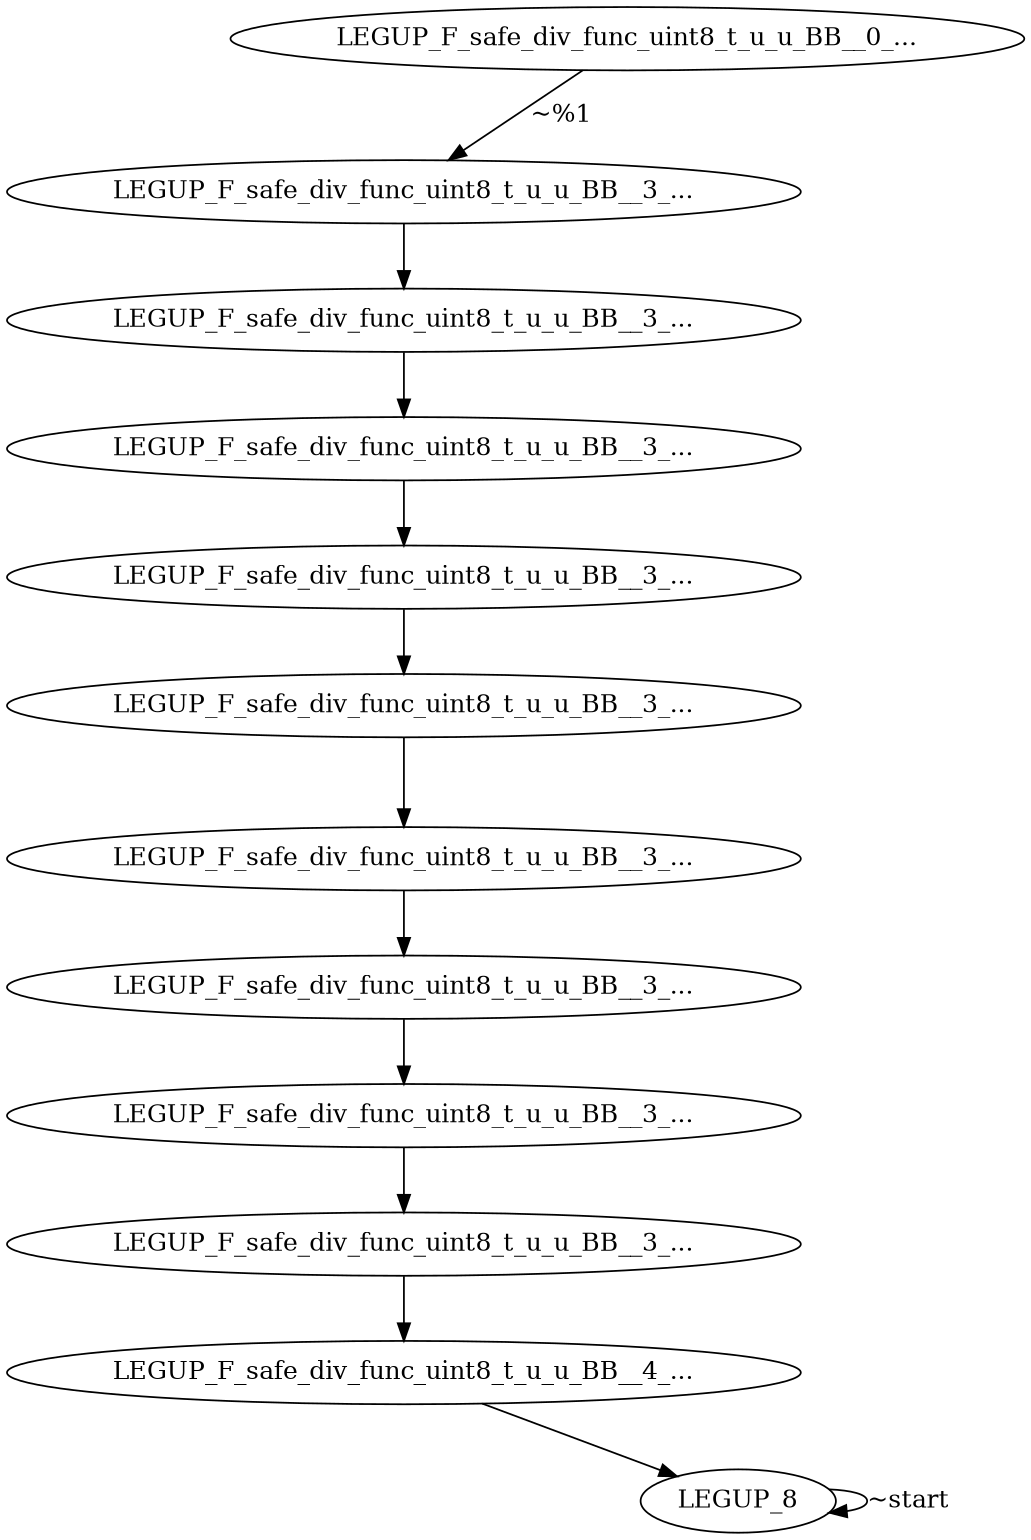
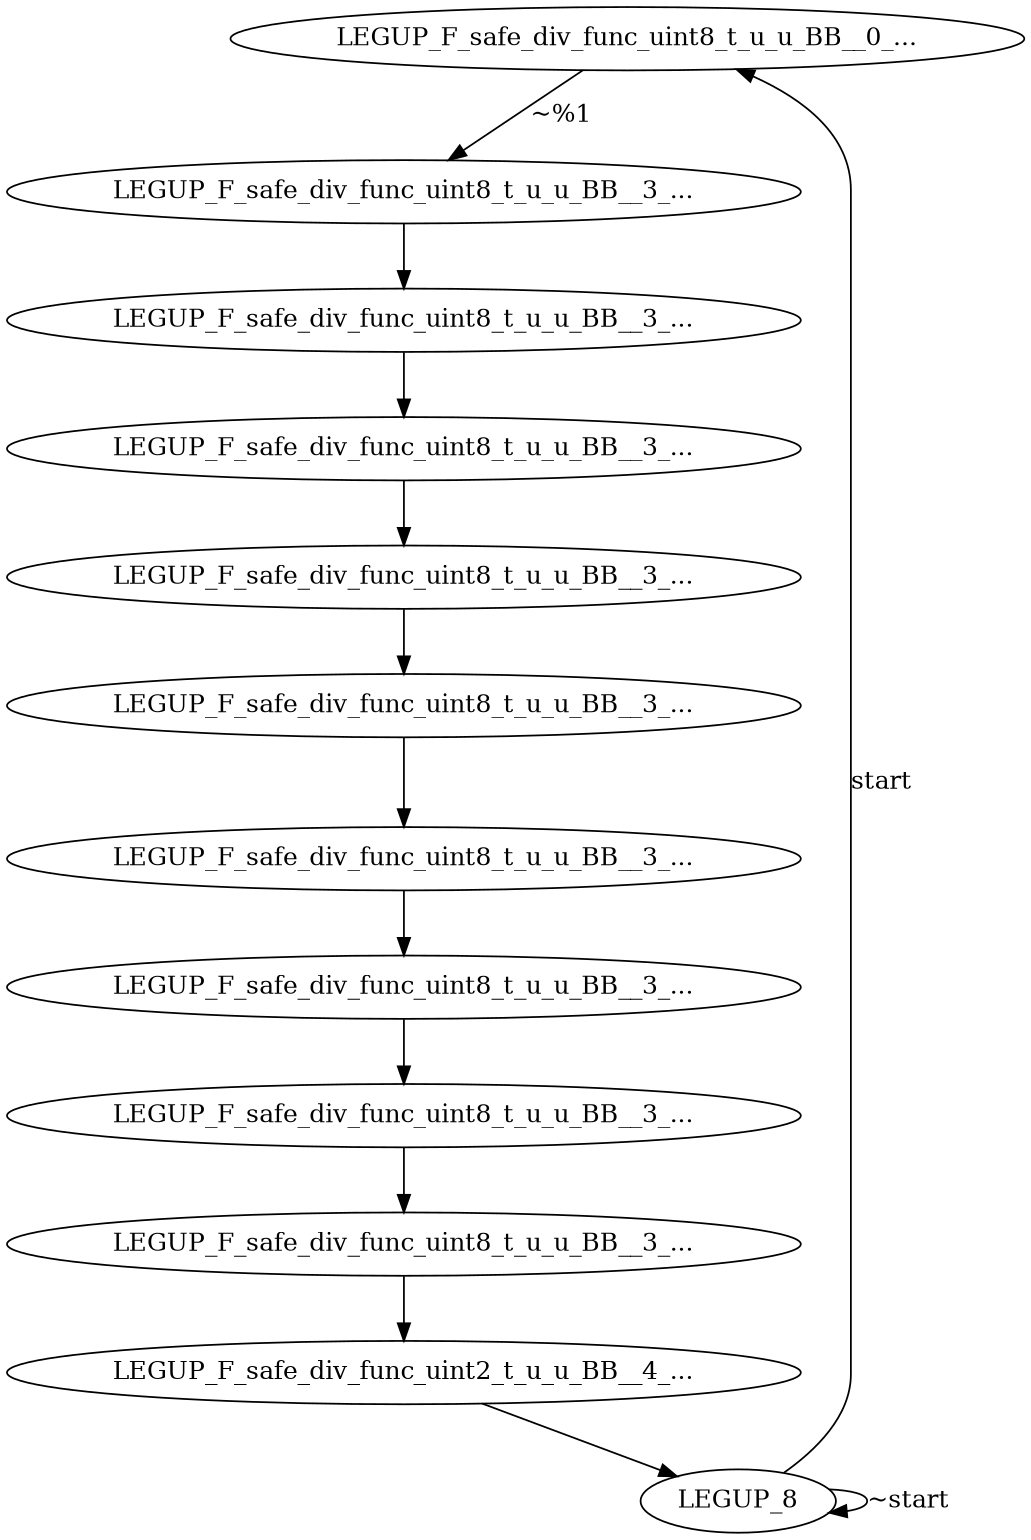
  digraph {
    n1 [label="LEGUP_F_safe_div_func_uint8_t_u_u_BB__0_..."]
    n2 [label="LEGUP_F_safe_div_func_uint8_t_u_u_BB__3_..."]
    n3 [label="LEGUP_F_safe_div_func_uint8_t_u_u_BB__3_..."]
    n4 [label=LEGUP_8]
-   n5 [label="LEGUP_F_safe_div_func_uint8_t_u_u_BB__4_..."]
+   n5 [label="LEGUP_F_safe_div_func_uint2_t_u_u_BB__4_..."]
    n6 [label="LEGUP_F_safe_div_func_uint8_t_u_u_BB__3_..."]
    n7 [label="LEGUP_F_safe_div_func_uint8_t_u_u_BB__3_..."]
    n8 [label="LEGUP_F_safe_div_func_uint8_t_u_u_BB__3_..."]
    n9 [label="LEGUP_F_safe_div_func_uint8_t_u_u_BB__3_..."]
    n10 [label="LEGUP_F_safe_div_func_uint8_t_u_u_BB__3_..."]
    n11 [label="LEGUP_F_safe_div_func_uint8_t_u_u_BB__3_..."]
    n12 [label="LEGUP_F_safe_div_func_uint8_t_u_u_BB__3_..."]
    n1 -> n2 [label="~%1"]
    n2 -> n3
    n3 -> n6
+   n4 -> n1 [label=start]
    n4 -> n4 [label="~start"]
    n5 -> n4
    n6 -> n7
    n7 -> n8
    n8 -> n9
    n9 -> n10
    n10 -> n11
    n11 -> n12
    n12 -> n5
  }
